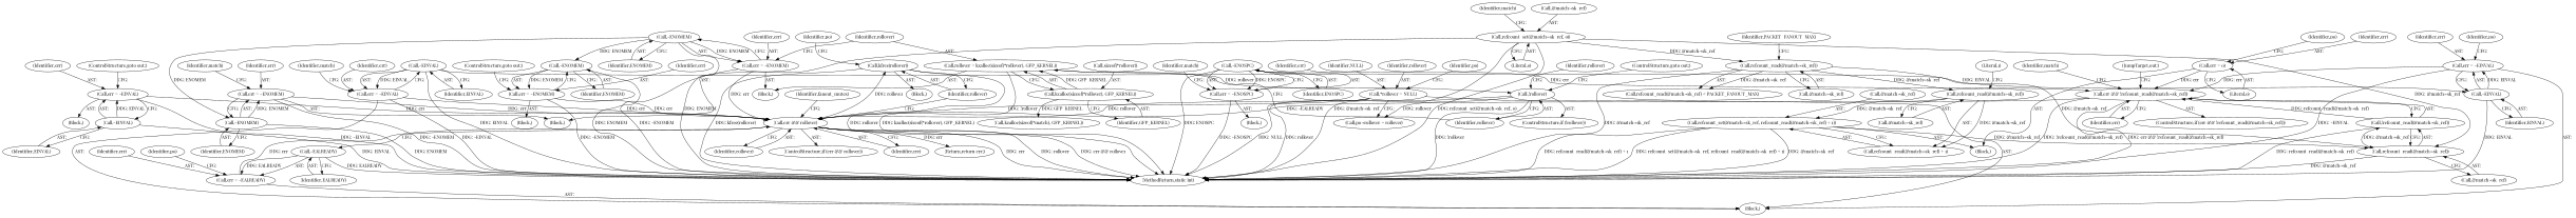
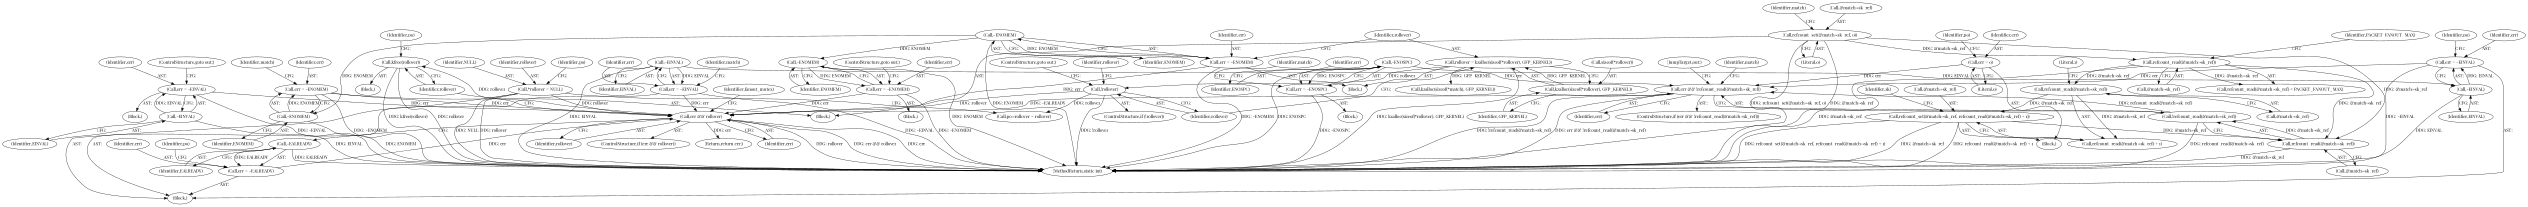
  digraph {
    fontname="Playfair Display"
    node [fontname="Playfair Display"]
    edge [fontname="Playfair Display"]
    n1 [label="(Call,kfree(rollover))"]
    n2 [label="(Identifier,rollover)"]
    n3 [label="(Block,)"]
    n4 [label="(MethodReturn,static int)"]
    n5 [label="(Call,err && rollover)"]
    n6 [label="(Identifier,rollover)"]
    n7 [label="(ControlStructure,if (err && rollover))"]
    n8 [label="(Return,return err;)"]
    n9 [label="(Identifier,err)"]
    n10 [label="(Call,-EALREADY)"]
    n11 [label="(Call,err = -EINVAL)"]
    n12 [label="(Call,-EINVAL)"]
    n13 [label="(Block,)"]
    n14 [label="(Identifier,EINVAL)"]
    n15 [label="(Call,err = -ENOMEM)"]
    n16 [label="(Call,-ENOMEM)"]
    n17 [label="(Block,)"]
    n18 [label="(Identifier,ENOMEM)"]
    n19 [label="(Call,-ENOMEM)"]
    n20 [label="(Call,err = -ENOMEM)"]
    n21 [label="(Call,-ENOMEM)"]
    n22 [label="(Identifier,ENOMEM)"]
    n23 [label="(Block,)"]
    n24 [label="(Call,err = -ENOMEM)"]
    n25 [label="(Identifier,ENOMEM)"]
    n26 [label="(Call,err && !refcount_read(&match->sk_ref))"]
    n27 [label="(Call,!refcount_read(&match->sk_ref))"]
    n28 [label="(ControlStructure,if (err && !refcount_read(&match->sk_ref)))"]
    n29 [label="(Identifier,err)"]
    n30 [label="(Call,refcount_read(&match->sk_ref))"]
    n31 [label="(Call,err = -ENOSPC)"]
    n32 [label="(Call,-ENOSPC)"]
    n33 [label="(Block,)"]
    n34 [label="(Identifier,ENOSPC)"]
    n35 [label="(Call,err = -EINVAL)"]
    n36 [label="(Call,-EINVAL)"]
    n37 [label="(Block,)"]
    n38 [label="(Identifier,EINVAL)"]
    n39 [label="(Call,-EINVAL)"]
    n40 [label="(Call,err = -EINVAL)"]
    n41 [label="(Identifier,EINVAL)"]
    n42 [label="(Call,err = 0)"]
    n43 [label="(Literal,0)"]
    n44 [label="(Block,)"]
    n45 [label="(Call,&match->sk_ref)"]
    n46 [label="(Call,refcount_set(&match->sk_ref, refcount_read(&match->sk_ref) + 1))"]
    n47 [label="(Call,refcount_read(&match->sk_ref) + 1)"]
    n48 [label="(Call,refcount_read(&match->sk_ref))"]
    n49 [label="(Call,&match->sk_ref)"]
    n50 [label="(Call,refcount_read(&match->sk_ref))"]
    n51 [label="(Call,refcount_read(&match->sk_ref) < PACKET_FANOUT_MAX)"]
    n52 [label="(Call,&match->sk_ref)"]
    n53 [label="(Call,refcount_set(&match->sk_ref, 0))"]
    n54 [label="(Block,)"]
    n55 [label="(Literal,0)"]
    n56 [label="(Call,err = -EALREADY)"]
    n57 [label="(Identifier,EALREADY)"]
    n58 [label="(Call,!rollover)"]
    n59 [label="(Identifier,rollover)"]
    n60 [label="(ControlStructure,if (!rollover))"]
    n61 [label="(Call,po->rollover = rollover)"]
    n62 [label="(Call,rollover = kzalloc(sizeof(*rollover), GFP_KERNEL))"]
    n63 [label="(Call,kzalloc(sizeof(*rollover), GFP_KERNEL))"]
    n64 [label="(Call,kzalloc(sizeof(*match), GFP_KERNEL))"]
    n65 [label="(Identifier,GFP_KERNEL)"]
    n66 [label="(Call,*rollover = NULL)"]
    n67 [label="(Identifier,NULL)"]
    n68 [label="(Identifier,rollover)"]
    n69 [label="(Identifier,err)"]
    n70 [label="(Identifier,match)"]
    n71 [label="(Identifier,po)"]
    n72 [label="(Identifier,err)"]
    n73 [label="(Identifier,err)"]
    n74 [label="(Call,&match->sk_ref)"]
    n75 [label="(ControlStructure,goto out;)"]
    n76 [label="(Identifier,match)"]
    n77 [label="(Identifier,err)"]
    n78 [label="(Call,sizeof(*rollover))"]
    n79 [label="(Identifier,err)"]
    n80 [label="(Identifier,rollover)"]
    n81 [label="(Identifier,po)"]
    n82 [label="(Identifier,rollover)"]
    n83 [label="(Identifier,err)"]
    n84 [label="(Identifier,PACKET_FANOUT_MAX)"]
    n85 [label="(Identifier,err)"]
    n86 [label="(Identifier,match)"]
    n87 [label="(Identifier,po)"]
    n88 [label="(Identifier,fanout_mutex)"]
    n89 [label="(Identifier,po)"]
    n90 [label="(ControlStructure,goto out;)"]
+   n91 [label="(Identifier,sk)"]
    n92 [label="(Identifier,po)"]
    n93 [label="(Identifier,err)"]
    n94 [label="(ControlStructure,goto out;)"]
    n95 [label="(Identifier,err)"]
    n96 [label="(JumpTarget,out:)"]
    n97 [label="(Call,&match->sk_ref)"]
    n98 [label="(Identifier,match)"]
    n99 [label="(Literal,1)"]
    n100 [label="(Identifier,match)"]
    n1 -> n2 [label="CFG: "]
    n1 -> n3 [label="AST: "]
    n1 -> n4 [label="DDG: rollover"]
    n1 -> n4 [label="DDG: kfree(rollover)"]
    n2 -> n1 [label="AST: "]
    n2 -> n5 [label="CFG: "]
    n5 -> n1 [label="DDG: rollover"]
    n5 -> n4 [label="DDG: rollover"]
    n5 -> n4 [label="DDG: err && rollover"]
    n5 -> n4 [label="DDG: err"]
    n5 -> n6 [label="CFG: "]
    n5 -> n7 [label="AST: "]
    n5 -> n8 [label="DDG: err"]
    n5 -> n9 [label="CFG: "]
    n5 -> n10 [label="CFG: "]
    n6 -> n5 [label="AST: "]
    n9 -> n5 [label="AST: "]
    n10 -> n4 [label="DDG: EALREADY"]
    n10 -> n56 [label="AST: "]
    n10 -> n56 [label="DDG: EALREADY"]
    n10 -> n57 [label="CFG: "]
    n11 -> n4 [label="DDG: -EINVAL"]
    n11 -> n5 [label="DDG: err"]
    n11 -> n12 [label="CFG: "]
    n11 -> n13 [label="AST: "]
    n12 -> n4 [label="DDG: EINVAL"]
    n12 -> n11 [label="AST: "]
    n12 -> n11 [label="DDG: EINVAL"]
    n12 -> n14 [label="CFG: "]
    n14 -> n12 [label="AST: "]
    n15 -> n4 [label="DDG: -ENOMEM"]
    n15 -> n5 [label="DDG: err"]
    n15 -> n16 [label="CFG: "]
    n15 -> n17 [label="AST: "]
    n16 -> n4 [label="DDG: ENOMEM"]
    n16 -> n15 [label="AST: "]
    n16 -> n15 [label="DDG: ENOMEM"]
    n16 -> n18 [label="CFG: "]
    n18 -> n16 [label="AST: "]
    n19 -> n4 [label="DDG: ENOMEM"]
    n19 -> n16 [label="DDG: ENOMEM"]
    n19 -> n20 [label="AST: "]
    n19 -> n20 [label="DDG: ENOMEM"]
    n19 -> n21 [label="DDG: ENOMEM"]
    n19 -> n22 [label="CFG: "]
    n20 -> n4 [label="DDG: -ENOMEM"]
    n20 -> n5 [label="DDG: err"]
    n20 -> n19 [label="CFG: "]
    n20 -> n23 [label="AST: "]
    n21 -> n4 [label="DDG: ENOMEM"]
    n21 -> n24 [label="AST: "]
    n21 -> n24 [label="DDG: ENOMEM"]
    n21 -> n25 [label="CFG: "]
    n22 -> n19 [label="AST: "]
    n24 -> n4 [label="DDG: -ENOMEM"]
    n24 -> n5 [label="DDG: err"]
    n24 -> n21 [label="CFG: "]
    n24 -> n54 [label="AST: "]
    n25 -> n21 [label="AST: "]
    n26 -> n4 [label="DDG: !refcount_read(&match->sk_ref)"]
    n26 -> n4 [label="DDG: err && !refcount_read(&match->sk_ref)"]
    n26 -> n5 [label="DDG: -EALREADY"]
    n26 -> n27 [label="CFG: "]
    n26 -> n28 [label="AST: "]
    n26 -> n29 [label="CFG: "]
    n27 -> n4 [label="DDG: refcount_read(&match->sk_ref)"]
    n27 -> n26 [label="AST: "]
    n27 -> n26 [label="DDG: refcount_read(&match->sk_ref)"]
    n27 -> n30 [label="CFG: "]
    n29 -> n26 [label="AST: "]
    n30 -> n4 [label="DDG: &match->sk_ref"]
    n30 -> n27 [label="AST: "]
    n30 -> n27 [label="DDG: &match->sk_ref"]
    n30 -> n45 [label="CFG: "]
    n31 -> n4 [label="DDG: -ENOSPC"]
    n31 -> n32 [label="CFG: "]
    n31 -> n33 [label="AST: "]
    n32 -> n4 [label="DDG: ENOSPC"]
    n32 -> n26 [label="DDG: err"]
    n32 -> n31 [label="AST: "]
    n32 -> n31 [label="DDG: ENOSPC"]
    n32 -> n34 [label="CFG: "]
    n34 -> n32 [label="AST: "]
    n35 -> n4 [label="DDG: -EINVAL"]
    n35 -> n26 [label="DDG: err"]
    n35 -> n36 [label="CFG: "]
    n35 -> n37 [label="AST: "]
    n36 -> n4 [label="DDG: EINVAL"]
    n36 -> n35 [label="AST: "]
    n36 -> n35 [label="DDG: EINVAL"]
    n36 -> n38 [label="CFG: "]
    n38 -> n36 [label="AST: "]
    n39 -> n4 [label="DDG: EINVAL"]
    n39 -> n36 [label="DDG: EINVAL"]
    n39 -> n40 [label="AST: "]
    n39 -> n40 [label="DDG: EINVAL"]
    n39 -> n41 [label="CFG: "]
    n40 -> n4 [label="DDG: -EINVAL"]
    n40 -> n5 [label="DDG: err"]
    n40 -> n37 [label="AST: "]
    n40 -> n39 [label="CFG: "]
    n41 -> n39 [label="AST: "]
    n42 -> n26 [label="DDG: err"]
    n42 -> n43 [label="CFG: "]
    n42 -> n44 [label="AST: "]
    n43 -> n42 [label="AST: "]
    n45 -> n30 [label="AST: "]
    n46 -> n4 [label="DDG: &match->sk_ref"]
    n46 -> n4 [label="DDG: refcount_read(&match->sk_ref) + 1"]
    n46 -> n4 [label="DDG: refcount_set(&match->sk_ref, refcount_read(&match->sk_ref) + 1)"]
    n46 -> n30 [label="DDG: &match->sk_ref"]
    n46 -> n44 [label="AST: "]
    n46 -> n47 [label="CFG: "]
    n47 -> n46 [label="AST: "]
    n48 -> n46 [label="DDG: &match->sk_ref"]
    n48 -> n47 [label="AST: "]
    n48 -> n47 [label="DDG: &match->sk_ref"]
    n48 -> n49 [label="CFG: "]
    n49 -> n48 [label="AST: "]
    n50 -> n4 [label="DDG: &match->sk_ref"]
    n50 -> n30 [label="DDG: &match->sk_ref"]
    n50 -> n48 [label="DDG: &match->sk_ref"]
    n50 -> n51 [label="AST: "]
    n50 -> n51 [label="DDG: &match->sk_ref"]
    n50 -> n52 [label="CFG: "]
    n52 -> n50 [label="AST: "]
    n53 -> n4 [label="DDG: &match->sk_ref"]
    n53 -> n4 [label="DDG: refcount_set(&match->sk_ref, 0)"]
    n53 -> n30 [label="DDG: &match->sk_ref"]
    n53 -> n50 [label="DDG: &match->sk_ref"]
    n53 -> n54 [label="AST: "]
    n53 -> n55 [label="CFG: "]
    n55 -> n53 [label="AST: "]
    n56 -> n5 [label="DDG: err"]
    n56 -> n37 [label="AST: "]
    n57 -> n10 [label="AST: "]
    n58 -> n4 [label="DDG: !rollover"]
    n58 -> n5 [label="DDG: rollover"]
    n58 -> n59 [label="CFG: "]
    n58 -> n60 [label="AST: "]
    n58 -> n61 [label="DDG: rollover"]
    n59 -> n58 [label="AST: "]
    n59 -> n62 [label="CFG: "]
    n62 -> n4 [label="DDG: kzalloc(sizeof(*rollover), GFP_KERNEL)"]
    n62 -> n23 [label="AST: "]
    n62 -> n58 [label="DDG: rollover"]
    n62 -> n63 [label="CFG: "]
    n63 -> n62 [label="AST: "]
    n63 -> n62 [label="DDG: GFP_KERNEL"]
-   n63 -> n64 [label="DDG: GFP_KERNEL"]
+   n62 -> n64 [label="DDG: GFP_KERNEL"]
    n63 -> n65 [label="CFG: "]
    n65 -> n63 [label="AST: "]
    n66 -> n4 [label="DDG: rollover"]
    n66 -> n4 [label="DDG: NULL"]
-   n66 -> n5 [label="DDG: !rollover"]
+   n66 -> n5 [label="DDG: rollover"]
    n66 -> n37 [label="AST: "]
    n66 -> n61 [label="CFG: "]
    n67 -> n66 [label="AST: "]
    n68 -> n20 [label="CFG: "]
    n68 -> n62 [label="AST: "]
    n69 -> n11 [label="AST: "]
    n70 -> n53 [label="CFG: "]
    n71 -> n56 [label="CFG: "]
    n72 -> n56 [label="AST: "]
    n73 -> n24 [label="AST: "]
    n74 -> n53 [label="AST: "]
    n75 -> n11 [label="CFG: "]
    n76 -> n40 [label="CFG: "]
    n77 -> n20 [label="AST: "]
    n78 -> n63 [label="AST: "]
    n79 -> n42 [label="AST: "]
    n80 -> n58 [label="CFG: "]
    n81 -> n35 [label="CFG: "]
    n82 -> n66 [label="AST: "]
    n83 -> n40 [label="AST: "]
    n84 -> n50 [label="CFG: "]
    n85 -> n35 [label="AST: "]
    n86 -> n31 [label="CFG: "]
    n87 -> n1 [label="CFG: "]
    n88 -> n5 [label="CFG: "]
    n89 -> n42 [label="CFG: "]
    n90 -> n15 [label="CFG: "]
+   n91 -> n46 [label="CFG: "]
    n92 -> n66 [label="CFG: "]
    n93 -> n15 [label="AST: "]
    n94 -> n58 [label="CFG: "]
    n95 -> n31 [label="AST: "]
    n96 -> n26 [label="CFG: "]
    n97 -> n46 [label="AST: "]
    n98 -> n24 [label="CFG: "]
    n99 -> n48 [label="CFG: "]
    n100 -> n26 [label="CFG: "]
  }
